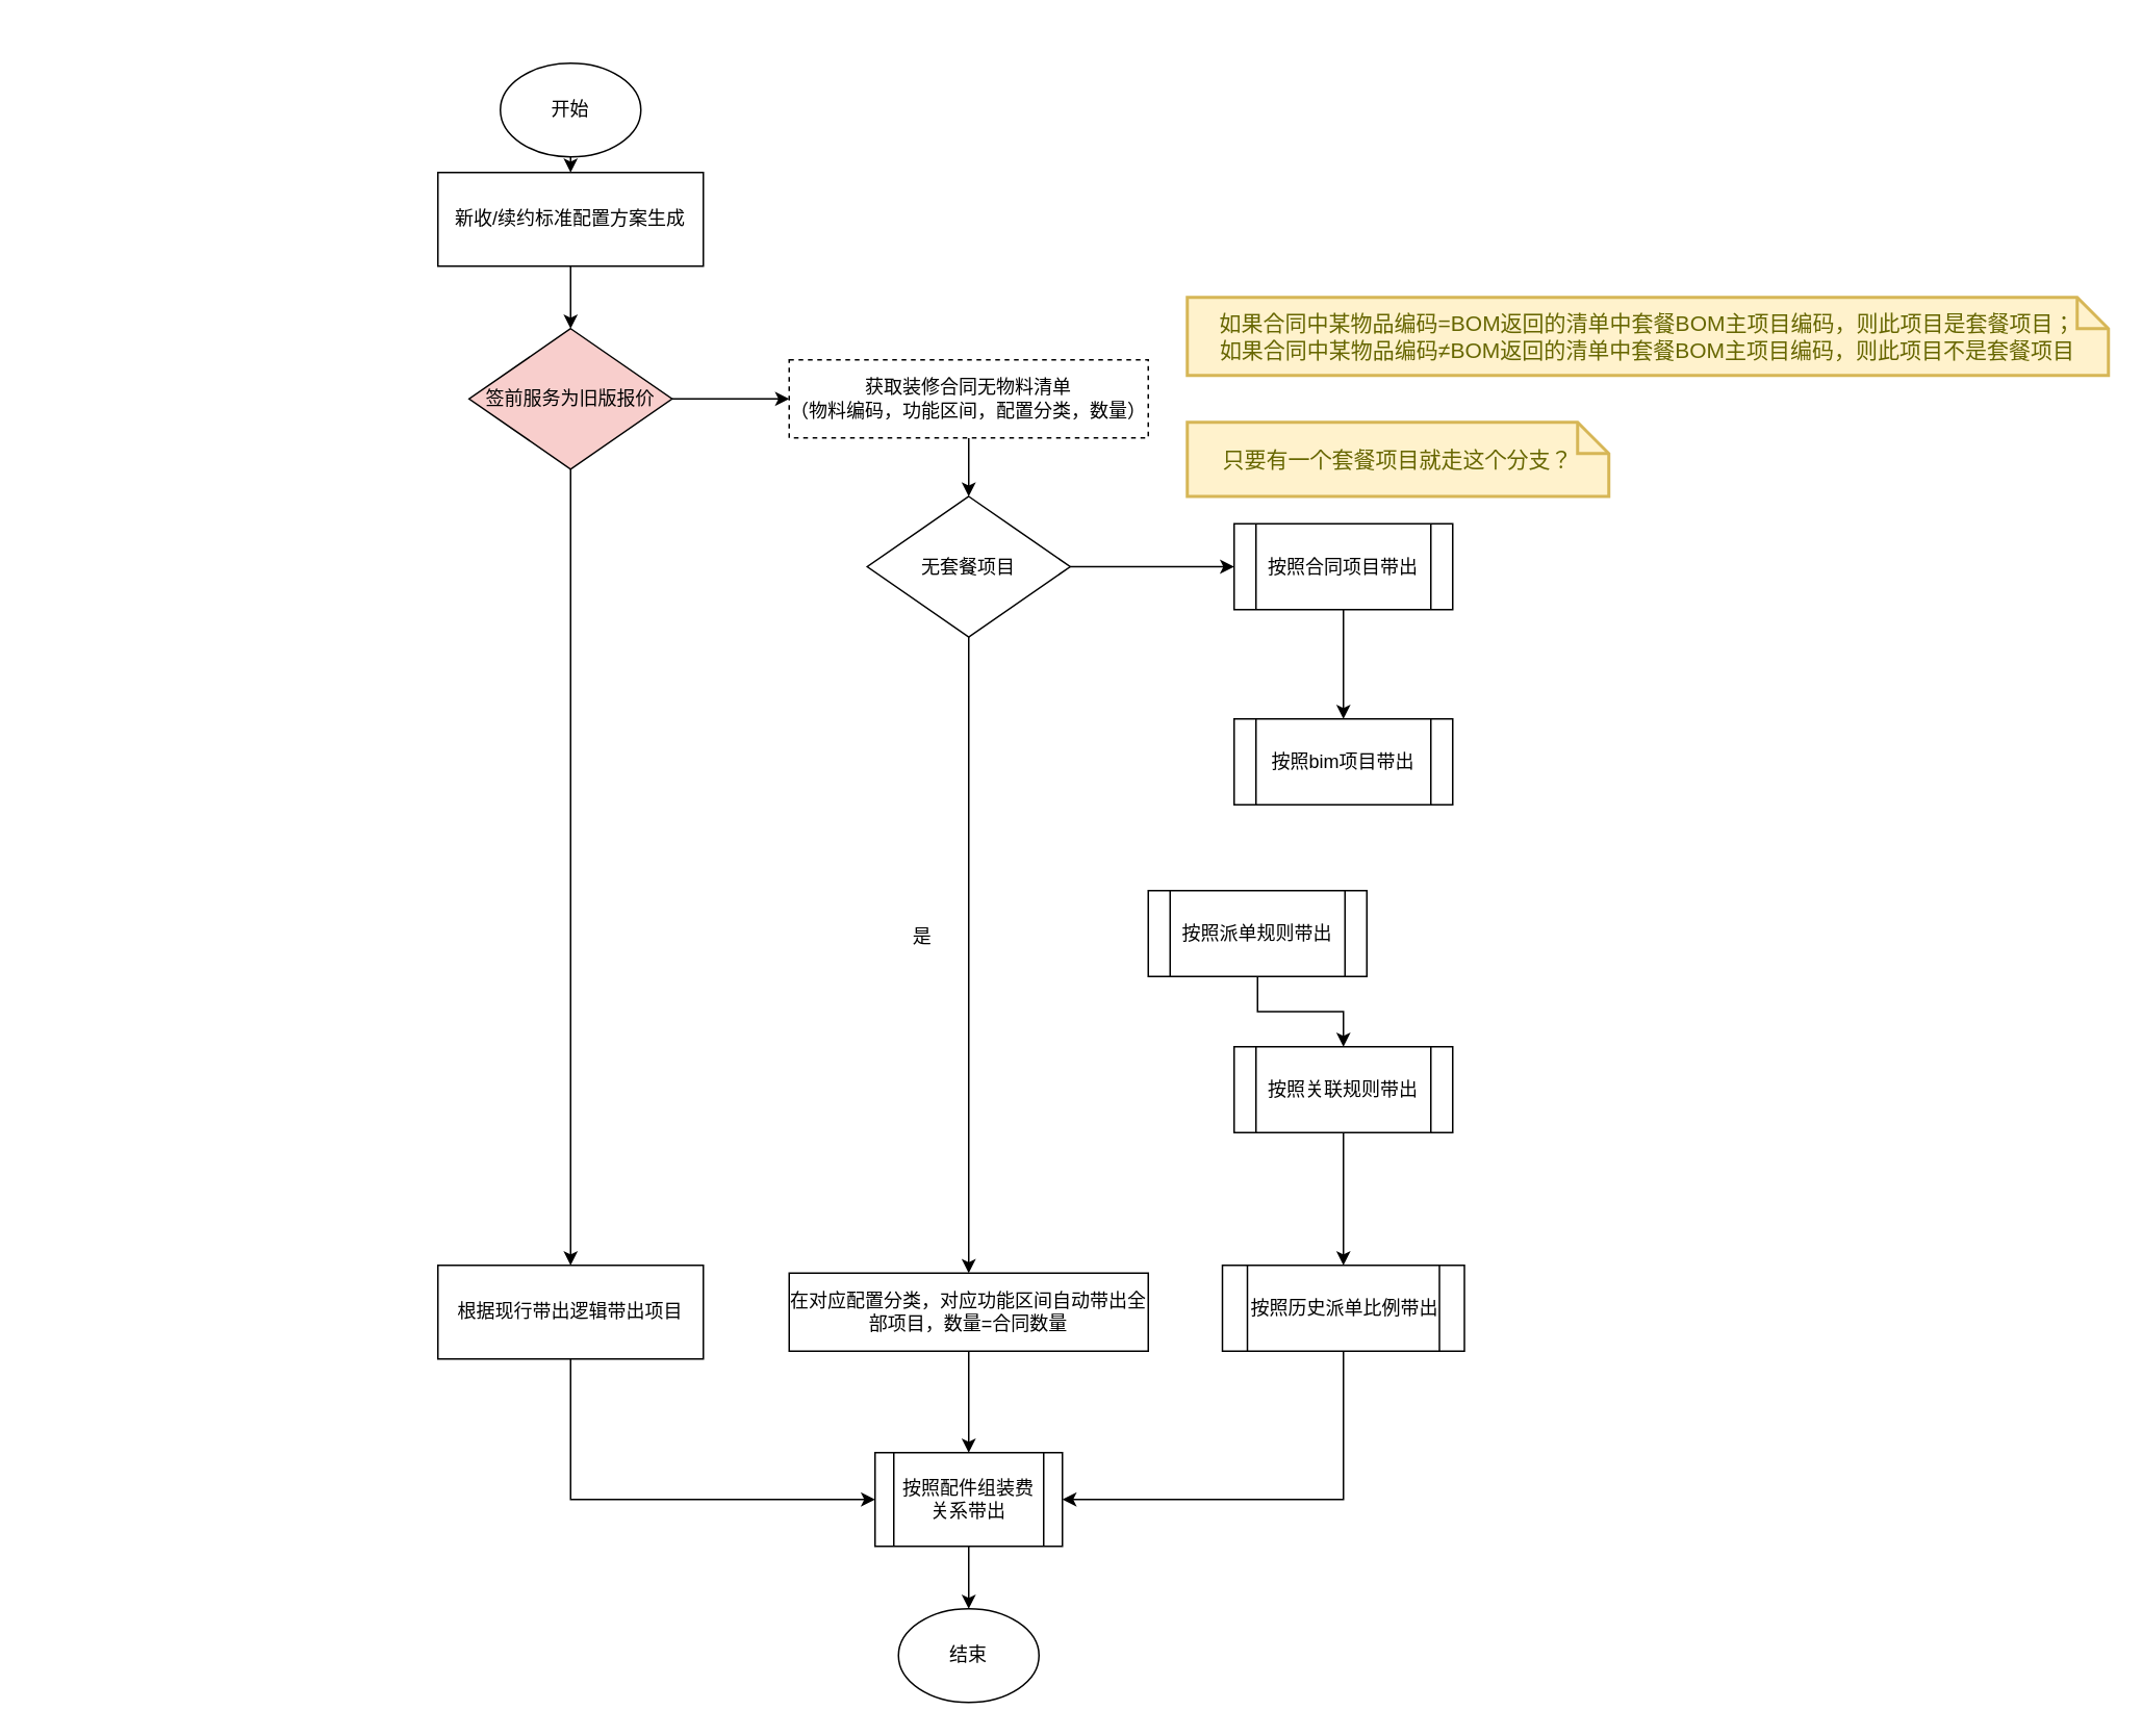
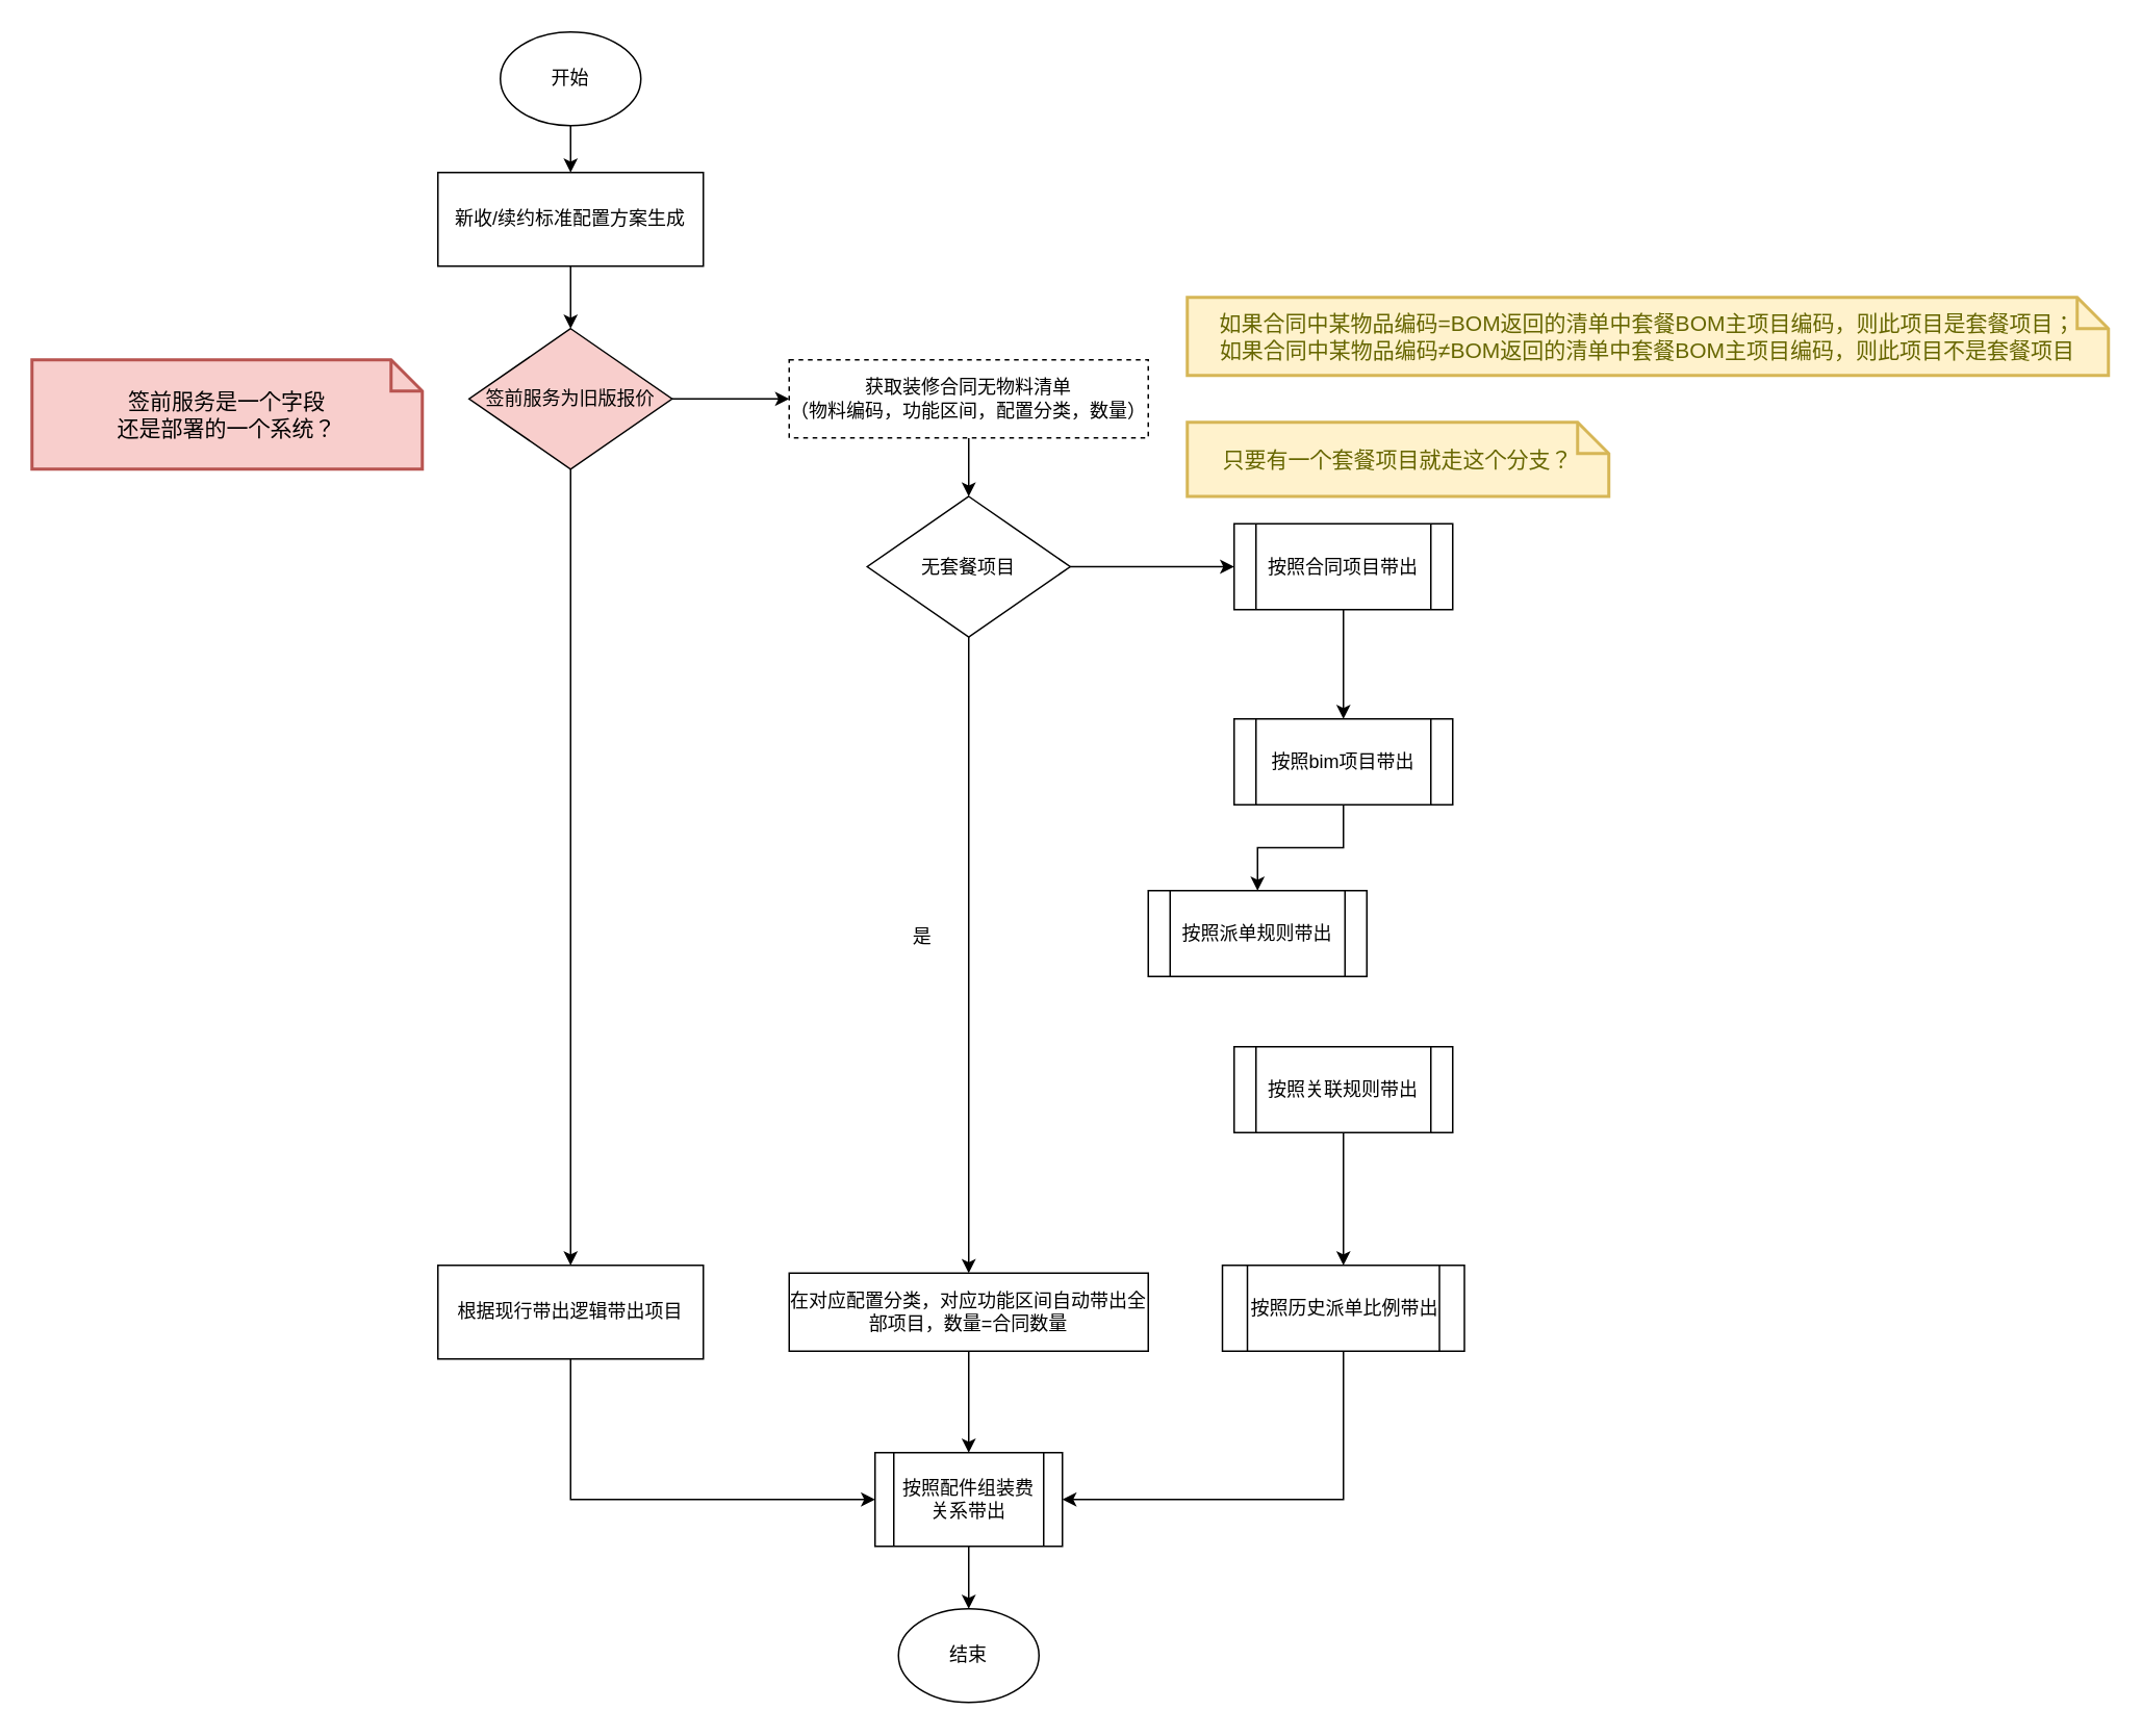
  <mxCell id="0" />
  <mxCell id="1" parent="0" />
  <mxCell id="2" style="edgeStyle=orthogonalEdgeStyle;rounded=0;orthogonalLoop=1;jettySize=auto;html=1;exitX=0.5;exitY=1;exitDx=0;exitDy=0;entryX=0.5;entryY=0;entryDx=0;entryDy=0;" edge="1" parent="1" source="3" target="5"><mxGeometry relative="1" as="geometry" /></mxCell>
- <mxCell id="3" value="&lt;span style=&quot;&quot;&gt;开始&lt;/span&gt;" style="ellipse;whiteSpace=wrap;html=1;" vertex="1" parent="1"><mxGeometry x="320" y="40" width="90" height="60" as="geometry" /></mxCell>
+ <mxCell id="3" value="&lt;span style=&quot;&quot;&gt;开始&lt;/span&gt;" style="ellipse;whiteSpace=wrap;html=1;" vertex="1" parent="1"><mxGeometry x="320" y="20" width="90" height="60" as="geometry" /></mxCell>
  <mxCell id="4" style="edgeStyle=orthogonalEdgeStyle;rounded=0;orthogonalLoop=1;jettySize=auto;html=1;exitX=0.5;exitY=1;exitDx=0;exitDy=0;" edge="1" parent="1" source="5" target="8"><mxGeometry relative="1" as="geometry" /></mxCell>
  <mxCell id="5" value="&lt;span style=&quot;&quot;&gt;新收/续约标准配置方案生成&lt;/span&gt;" style="rounded=0;whiteSpace=wrap;html=1;" vertex="1" parent="1"><mxGeometry x="280" y="110" width="170" height="60" as="geometry" /></mxCell>
  <mxCell id="6" style="edgeStyle=orthogonalEdgeStyle;rounded=0;orthogonalLoop=1;jettySize=auto;html=1;exitX=0.5;exitY=1;exitDx=0;exitDy=0;" edge="1" parent="1" source="8" target="10"><mxGeometry relative="1" as="geometry" /></mxCell>
  <mxCell id="7" style="edgeStyle=orthogonalEdgeStyle;rounded=0;orthogonalLoop=1;jettySize=auto;html=1;exitX=1;exitY=0.5;exitDx=0;exitDy=0;entryX=0;entryY=0.5;entryDx=0;entryDy=0;" edge="1" parent="1" source="8" target="12"><mxGeometry relative="1" as="geometry" /></mxCell>
  <mxCell id="8" value="签前服务为旧版报价" style="rhombus;whiteSpace=wrap;html=1;fillColor=#f8cecc;" vertex="1" parent="1"><mxGeometry x="300" y="210" width="130" height="90" as="geometry" /></mxCell>
  <mxCell id="9" style="edgeStyle=orthogonalEdgeStyle;rounded=0;orthogonalLoop=1;jettySize=auto;html=1;exitX=0.5;exitY=1;exitDx=0;exitDy=0;entryX=0;entryY=0.5;entryDx=0;entryDy=0;" edge="1" parent="1" source="10" target="20"><mxGeometry relative="1" as="geometry" /></mxCell>
  <mxCell id="10" value="根据现行带出逻辑带出项目" style="rounded=0;whiteSpace=wrap;html=1;" vertex="1" parent="1"><mxGeometry x="280" y="810" width="170" height="60" as="geometry" /></mxCell>
  <mxCell id="11" style="edgeStyle=orthogonalEdgeStyle;rounded=0;orthogonalLoop=1;jettySize=auto;html=1;exitX=0.5;exitY=1;exitDx=0;exitDy=0;entryX=0.5;entryY=0;entryDx=0;entryDy=0;" edge="1" parent="1" source="12" target="15"><mxGeometry relative="1" as="geometry" /></mxCell>
  <mxCell id="12" value="获取装修合同无物料清单&lt;br&gt;（物料编码，功能区间，配置分类，数量）" style="rounded=0;whiteSpace=wrap;html=1;dashed=1;" vertex="1" parent="1"><mxGeometry x="505" y="230" width="230" height="50" as="geometry" /></mxCell>
  <mxCell id="13" style="edgeStyle=orthogonalEdgeStyle;rounded=0;orthogonalLoop=1;jettySize=auto;html=1;exitX=0.5;exitY=1;exitDx=0;exitDy=0;" edge="1" parent="1" source="15" target="18"><mxGeometry relative="1" as="geometry" /></mxCell>
  <mxCell id="14" style="edgeStyle=orthogonalEdgeStyle;rounded=0;orthogonalLoop=1;jettySize=auto;html=1;exitX=1;exitY=0.5;exitDx=0;exitDy=0;" edge="1" parent="1" source="15" target="23"><mxGeometry relative="1" as="geometry" /></mxCell>
  <mxCell id="15" value="无套餐项目" style="rhombus;whiteSpace=wrap;html=1;" vertex="1" parent="1"><mxGeometry x="555" y="317.5" width="130" height="90" as="geometry" /></mxCell>
  <mxCell id="16" value="只要有一个套餐项目就走这个分支？" style="shape=note;strokeWidth=2;fontSize=14;size=20;whiteSpace=wrap;html=1;fillColor=#fff2cc;strokeColor=#d6b656;fontColor=#666600;" vertex="1" parent="1"><mxGeometry x="760" y="270" width="270" height="47.5" as="geometry" /></mxCell>
  <mxCell id="17" style="edgeStyle=orthogonalEdgeStyle;rounded=0;orthogonalLoop=1;jettySize=auto;html=1;exitX=0.5;exitY=1;exitDx=0;exitDy=0;" edge="1" parent="1" source="18" target="20"><mxGeometry relative="1" as="geometry" /></mxCell>
  <mxCell id="18" value="在对应配置分类，对应功能区间自动带出全部项目，数量=合同数量" style="rounded=0;whiteSpace=wrap;html=1;" vertex="1" parent="1"><mxGeometry x="505" y="815" width="230" height="50" as="geometry" /></mxCell>
  <mxCell id="19" style="edgeStyle=orthogonalEdgeStyle;rounded=0;orthogonalLoop=1;jettySize=auto;html=1;exitX=0.5;exitY=1;exitDx=0;exitDy=0;" edge="1" parent="1" source="20" target="21"><mxGeometry relative="1" as="geometry" /></mxCell>
  <mxCell id="20" value="按照配件组装费关系带出" style="shape=process;whiteSpace=wrap;html=1;backgroundOutline=1;" vertex="1" parent="1"><mxGeometry x="560" y="930" width="120" height="60" as="geometry" /></mxCell>
  <mxCell id="21" value="结束" style="ellipse;whiteSpace=wrap;html=1;" vertex="1" parent="1"><mxGeometry x="575" y="1030" width="90" height="60" as="geometry" /></mxCell>
  <mxCell id="22" style="edgeStyle=orthogonalEdgeStyle;rounded=0;orthogonalLoop=1;jettySize=auto;html=1;exitX=0.5;exitY=1;exitDx=0;exitDy=0;" edge="1" parent="1" source="23" target="25"><mxGeometry relative="1" as="geometry" /></mxCell>
  <mxCell id="23" value="按照合同项目带出" style="shape=process;whiteSpace=wrap;html=1;backgroundOutline=1;" vertex="1" parent="1"><mxGeometry x="790" y="335" width="140" height="55" as="geometry" /></mxCell>
+ <mxCell id="24" style="edgeStyle=orthogonalEdgeStyle;rounded=0;orthogonalLoop=1;jettySize=auto;html=1;exitX=0.5;exitY=1;exitDx=0;exitDy=0;" edge="1" parent="1" source="25" target="27"><mxGeometry relative="1" as="geometry" /></mxCell>
  <mxCell id="25" value="按照bim项目带出" style="shape=process;whiteSpace=wrap;html=1;backgroundOutline=1;" vertex="1" parent="1"><mxGeometry x="790" y="460" width="140" height="55" as="geometry" /></mxCell>
- <mxCell id="26" style="edgeStyle=orthogonalEdgeStyle;rounded=0;orthogonalLoop=1;jettySize=auto;html=1;exitX=0.5;exitY=1;exitDx=0;exitDy=0;" edge="1" parent="1" source="27" target="29"><mxGeometry relative="1" as="geometry" /></mxCell>
  <mxCell id="27" value="按照派单规则带出" style="shape=process;whiteSpace=wrap;html=1;backgroundOutline=1;" vertex="1" parent="1"><mxGeometry x="735" y="570" width="140" height="55" as="geometry" /></mxCell>
  <mxCell id="28" style="edgeStyle=orthogonalEdgeStyle;rounded=0;orthogonalLoop=1;jettySize=auto;html=1;exitX=0.5;exitY=1;exitDx=0;exitDy=0;" edge="1" parent="1" source="29" target="31"><mxGeometry relative="1" as="geometry" /></mxCell>
  <mxCell id="29" value="按照关联规则带出" style="shape=process;whiteSpace=wrap;html=1;backgroundOutline=1;" vertex="1" parent="1"><mxGeometry x="790" y="670" width="140" height="55" as="geometry" /></mxCell>
  <mxCell id="30" style="edgeStyle=orthogonalEdgeStyle;rounded=0;orthogonalLoop=1;jettySize=auto;html=1;exitX=0.5;exitY=1;exitDx=0;exitDy=0;entryX=1;entryY=0.5;entryDx=0;entryDy=0;" edge="1" parent="1" source="31" target="20"><mxGeometry relative="1" as="geometry" /></mxCell>
  <mxCell id="31" value="按照历史派单比例带出" style="shape=process;whiteSpace=wrap;html=1;backgroundOutline=1;" vertex="1" parent="1"><mxGeometry x="782.5" y="810" width="155" height="55" as="geometry" /></mxCell>
+ <mxCell id="32" value="签前服务是一个字段&lt;br&gt;还是部署的一个系统？" style="shape=note;strokeWidth=2;fontSize=14;size=20;whiteSpace=wrap;html=1;fillColor=#f8cecc;strokeColor=#b85450;" vertex="1" parent="1"><mxGeometry x="20" y="230" width="250" height="70" as="geometry" /></mxCell>
  <mxCell id="33" value="&lt;span style=&quot;text-align: left;&quot;&gt;如果合同中某物品编码=BOM返回的清单中套餐BOM主项目编码，则此项目是套餐项目；&lt;/span&gt;&lt;br style=&quot;text-align: left;&quot;&gt;&lt;span style=&quot;text-align: left;&quot;&gt;如果合同中某物品编码≠BOM返回的清单中套餐BOM主项目编码，则此项目不是套餐项目&lt;/span&gt;" style="shape=note;strokeWidth=2;fontSize=14;size=20;whiteSpace=wrap;html=1;fillColor=#fff2cc;strokeColor=#d6b656;fontColor=#666600;" vertex="1" parent="1"><mxGeometry x="760" y="190" width="590" height="50" as="geometry" /></mxCell>
  <mxCell id="34" value="是" style="text;html=1;align=center;verticalAlign=middle;resizable=0;points=[];autosize=1;strokeColor=none;fillColor=none;" vertex="1" parent="1"><mxGeometry x="575" y="590" width="30" height="20" as="geometry" /></mxCell>
